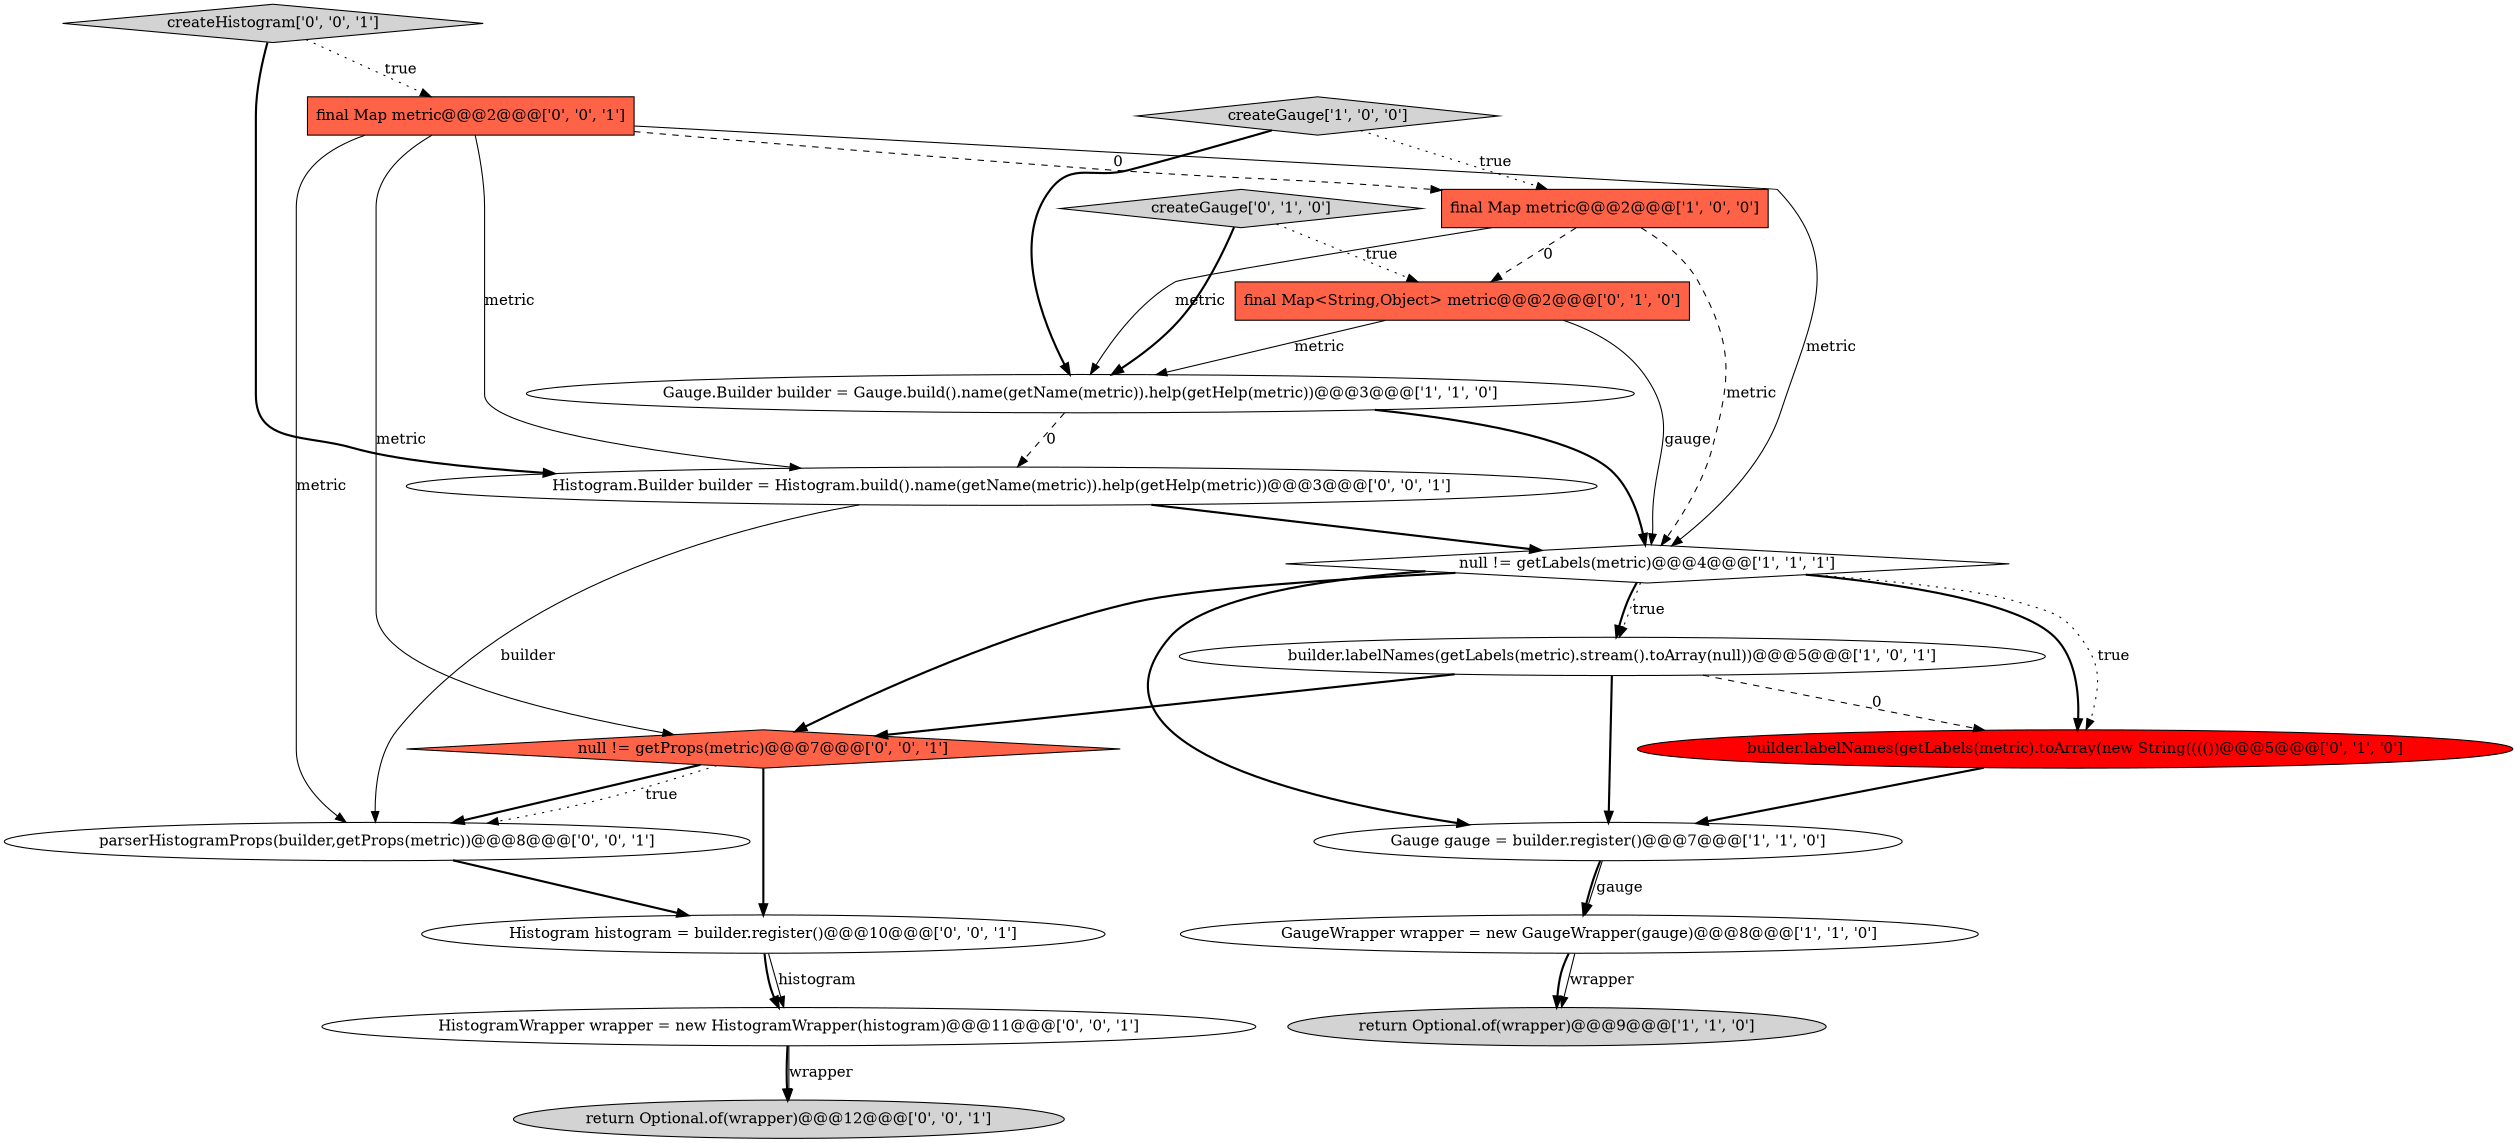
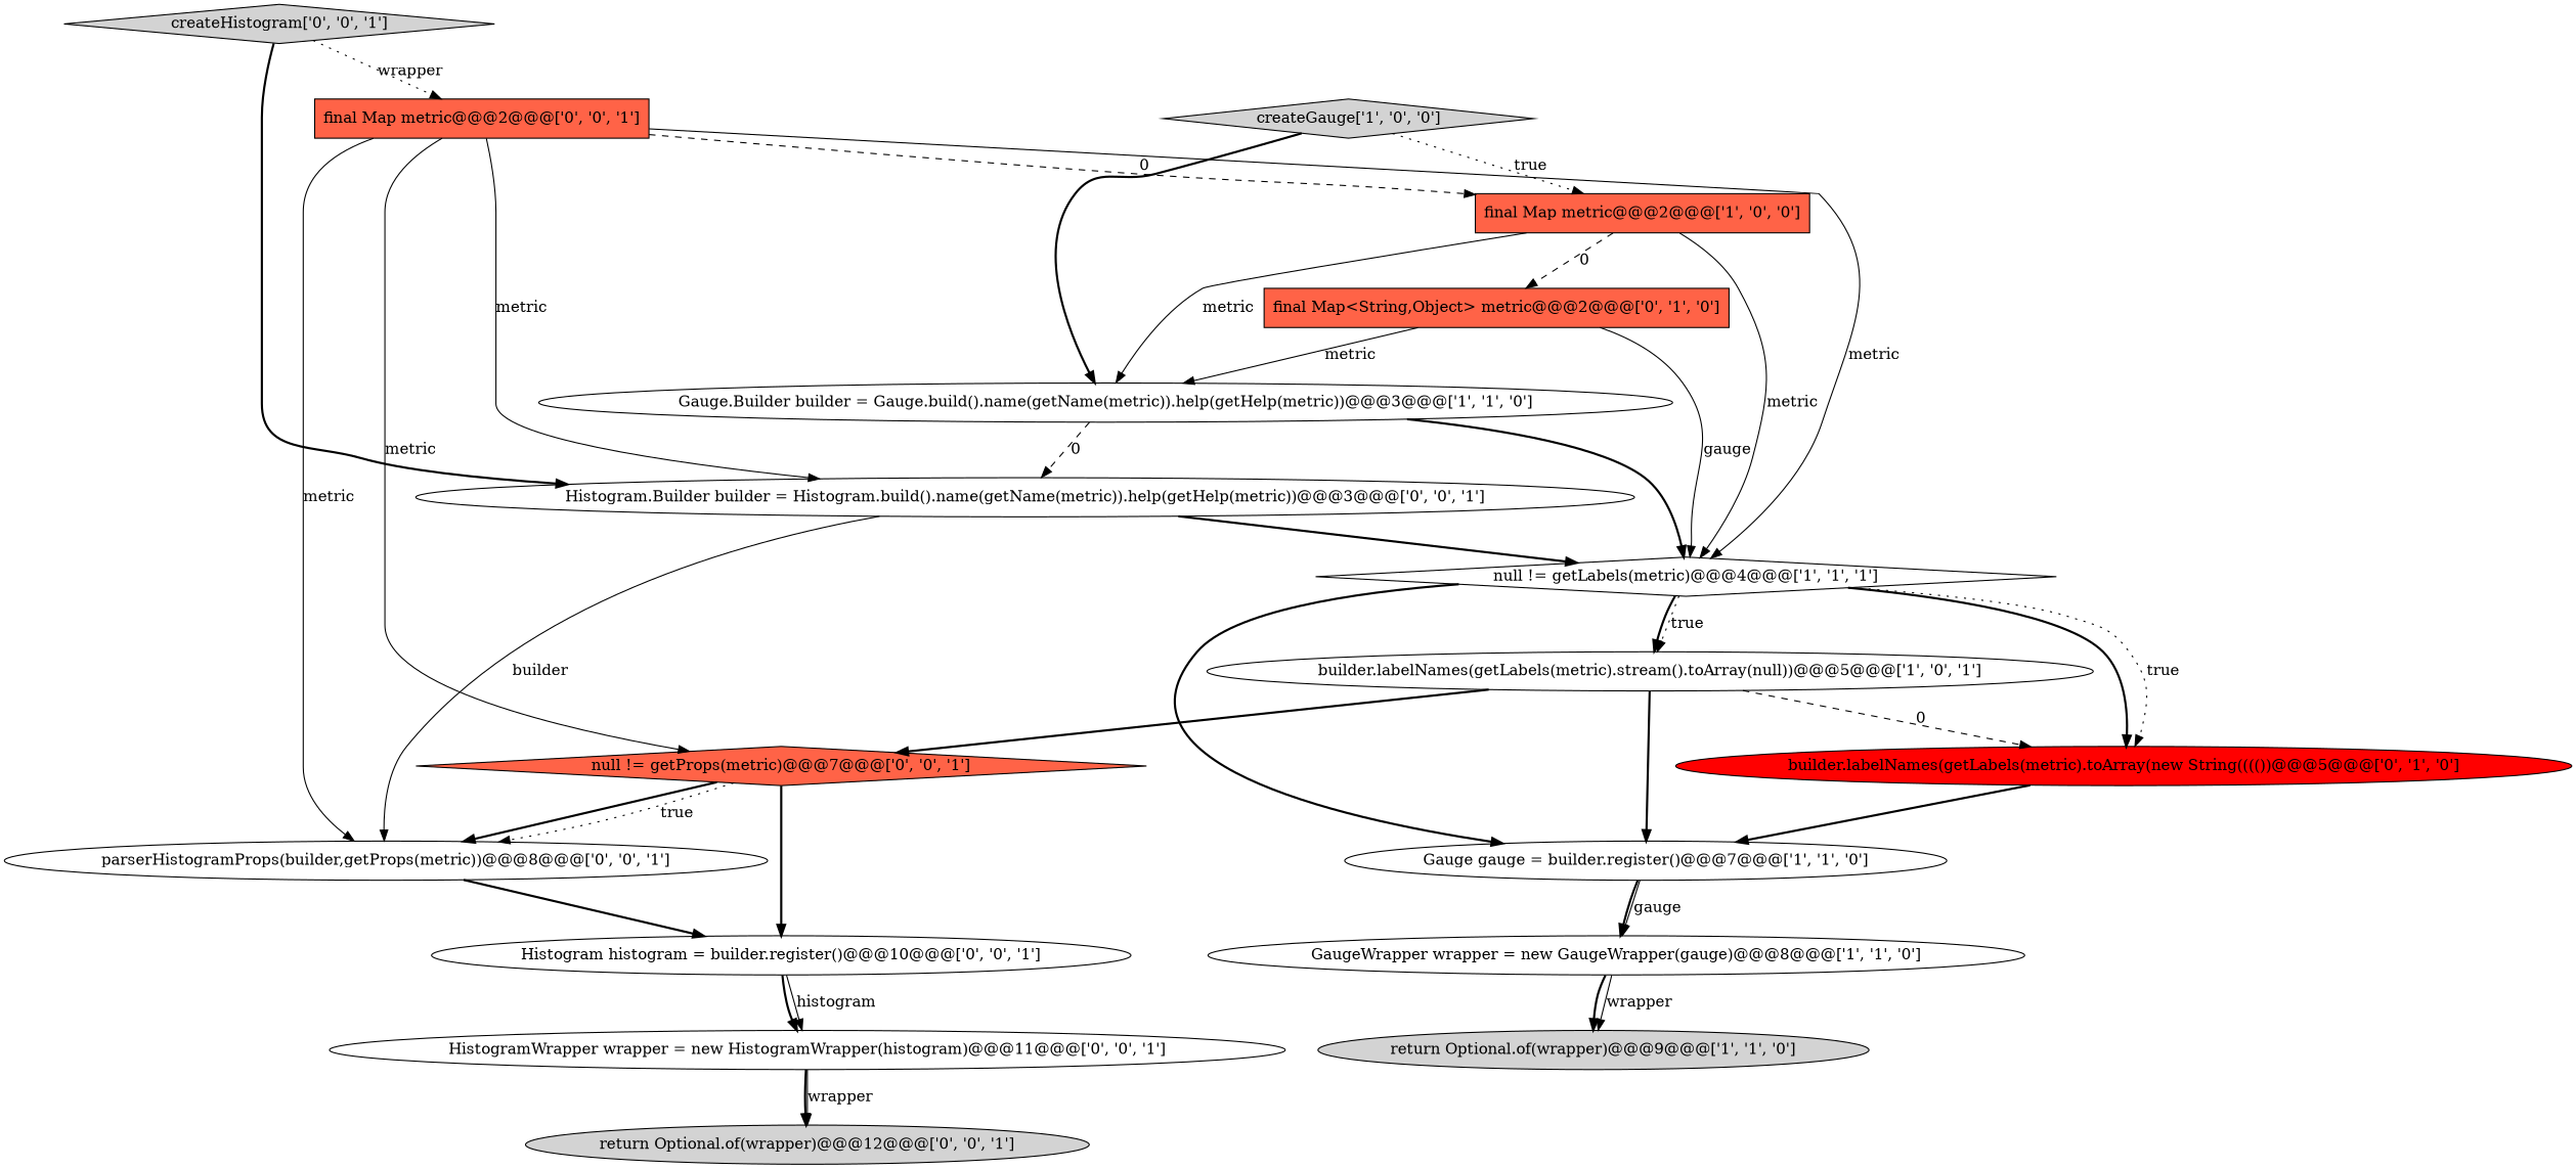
  digraph {
    node [fillcolor=white shape=ellipse style=filled]
    edge [style=bold]
    n1 [fillcolor=tomato label="final Map<String,Object> metric@@@2@@@['0', '1', '0']" shape=box]
    n2 [label="null != getLabels(metric)@@@4@@@['1', '1', '1']" shape=diamond]
    n3 [label="Gauge.Builder builder = Gauge.build().name(getName(metric)).help(getHelp(metric))@@@3@@@['1', '1', '0']"]
    n4 [fillcolor=red label="builder.labelNames(getLabels(metric).toArray(new String(((())@@@5@@@['0', '1', '0']"]
    n5 [label="Gauge gauge = builder.register()@@@7@@@['1', '1', '0']"]
    n6 [fillcolor=tomato label="null != getProps(metric)@@@7@@@['0', '0', '1']" shape=diamond]
    n7 [label="builder.labelNames(getLabels(metric).stream().toArray(null))@@@5@@@['1', '0', '1']"]
    n8 [label="Histogram.Builder builder = Histogram.build().name(getName(metric)).help(getHelp(metric))@@@3@@@['0', '0', '1']"]
    n9 [label="GaugeWrapper wrapper = new GaugeWrapper(gauge)@@@8@@@['1', '1', '0']"]
    n10 [label="Histogram histogram = builder.register()@@@10@@@['0', '0', '1']"]
    n11 [label="parserHistogramProps(builder,getProps(metric))@@@8@@@['0', '0', '1']"]
    n12 [label="HistogramWrapper wrapper = new HistogramWrapper(histogram)@@@11@@@['0', '0', '1']"]
    n13 [fillcolor=lightgray label="return Optional.of(wrapper)@@@12@@@['0', '0', '1']"]
    n14 [fillcolor=lightgray label="createGauge['1', '0', '0']" shape=diamond]
    n15 [fillcolor=tomato label="final Map metric@@@2@@@['1', '0', '0']" shape=box]
    n16 [fillcolor=lightgray label="return Optional.of(wrapper)@@@9@@@['1', '1', '0']"]
    n17 [fillcolor=lightgray label="createHistogram['0', '0', '1']" shape=diamond]
    n18 [fillcolor=tomato label="final Map metric@@@2@@@['0', '0', '1']" shape=box]
-   n19 [fillcolor=lightgray label="createGauge['0', '1', '0']" shape=diamond]
    n1 -> n2 [label=gauge style=solid]
    n1 -> n3 [label=metric style=solid]
    n2 -> n4
    n2 -> n4 [label=true style=dotted]
    n2 -> n5
-   n2 -> n6
    n2 -> n7
    n2 -> n7 [label=true style=dotted]
    n3 -> n2
    n3 -> n8 [label=0 style=dashed]
    n4 -> n5
    n5 -> n9
    n5 -> n9 [label=gauge style=solid]
    n6 -> n10
    n6 -> n11
    n6 -> n11 [label=true style=dotted]
    n7 -> n4 [label=0 style=dashed]
    n7 -> n5
    n7 -> n6
    n8 -> n2
    n8 -> n11 [label=builder style=solid]
    n9 -> n16
    n9 -> n16 [label=wrapper style=solid]
    n10 -> n12
    n10 -> n12 [label=histogram style=solid]
    n11 -> n10
    n12 -> n13
    n12 -> n13 [label=wrapper style=solid]
    n14 -> n3
    n14 -> n15 [label=true style=dotted]
    n15 -> n1 [label=0 style=dashed]
-   n15 -> n2 [label=metric style=dashed]
+   n15 -> n2 [label=metric style=solid]
    n15 -> n3 [label=metric style=solid]
    n17 -> n8
-   n17 -> n18 [label=true style=dotted]
+   n17 -> n18 [label=wrapper style=dotted]
    n18 -> n2 [label=metric style=solid]
    n18 -> n6 [label=metric style=solid]
    n18 -> n8 [label=metric style=solid]
    n18 -> n11 [label=metric style=solid]
    n18 -> n15 [label=0 style=dashed]
-   n19 -> n1 [label=true style=dotted]
-   n19 -> n3
  }
